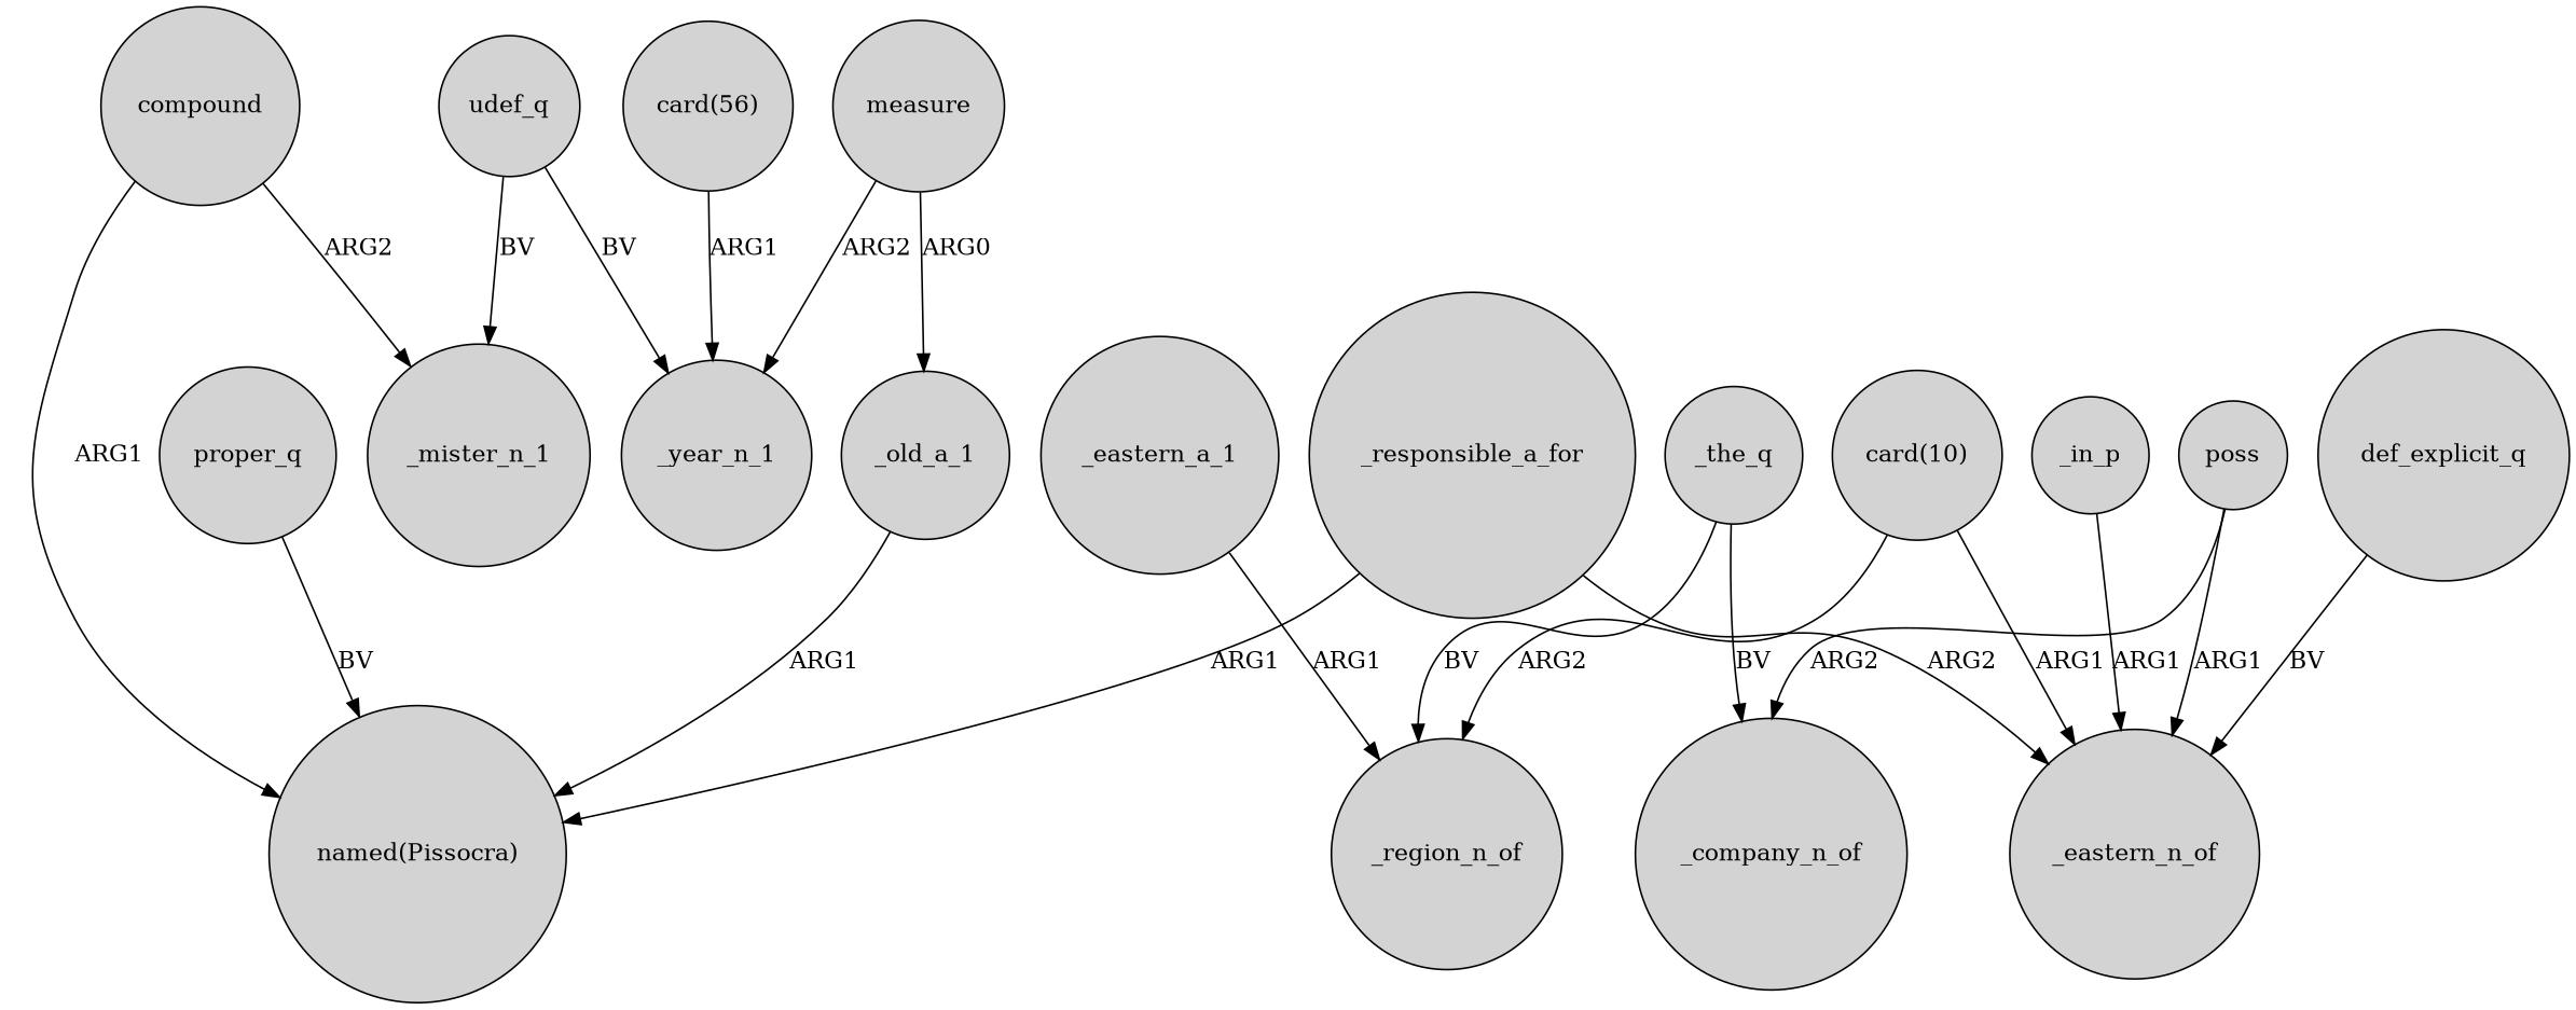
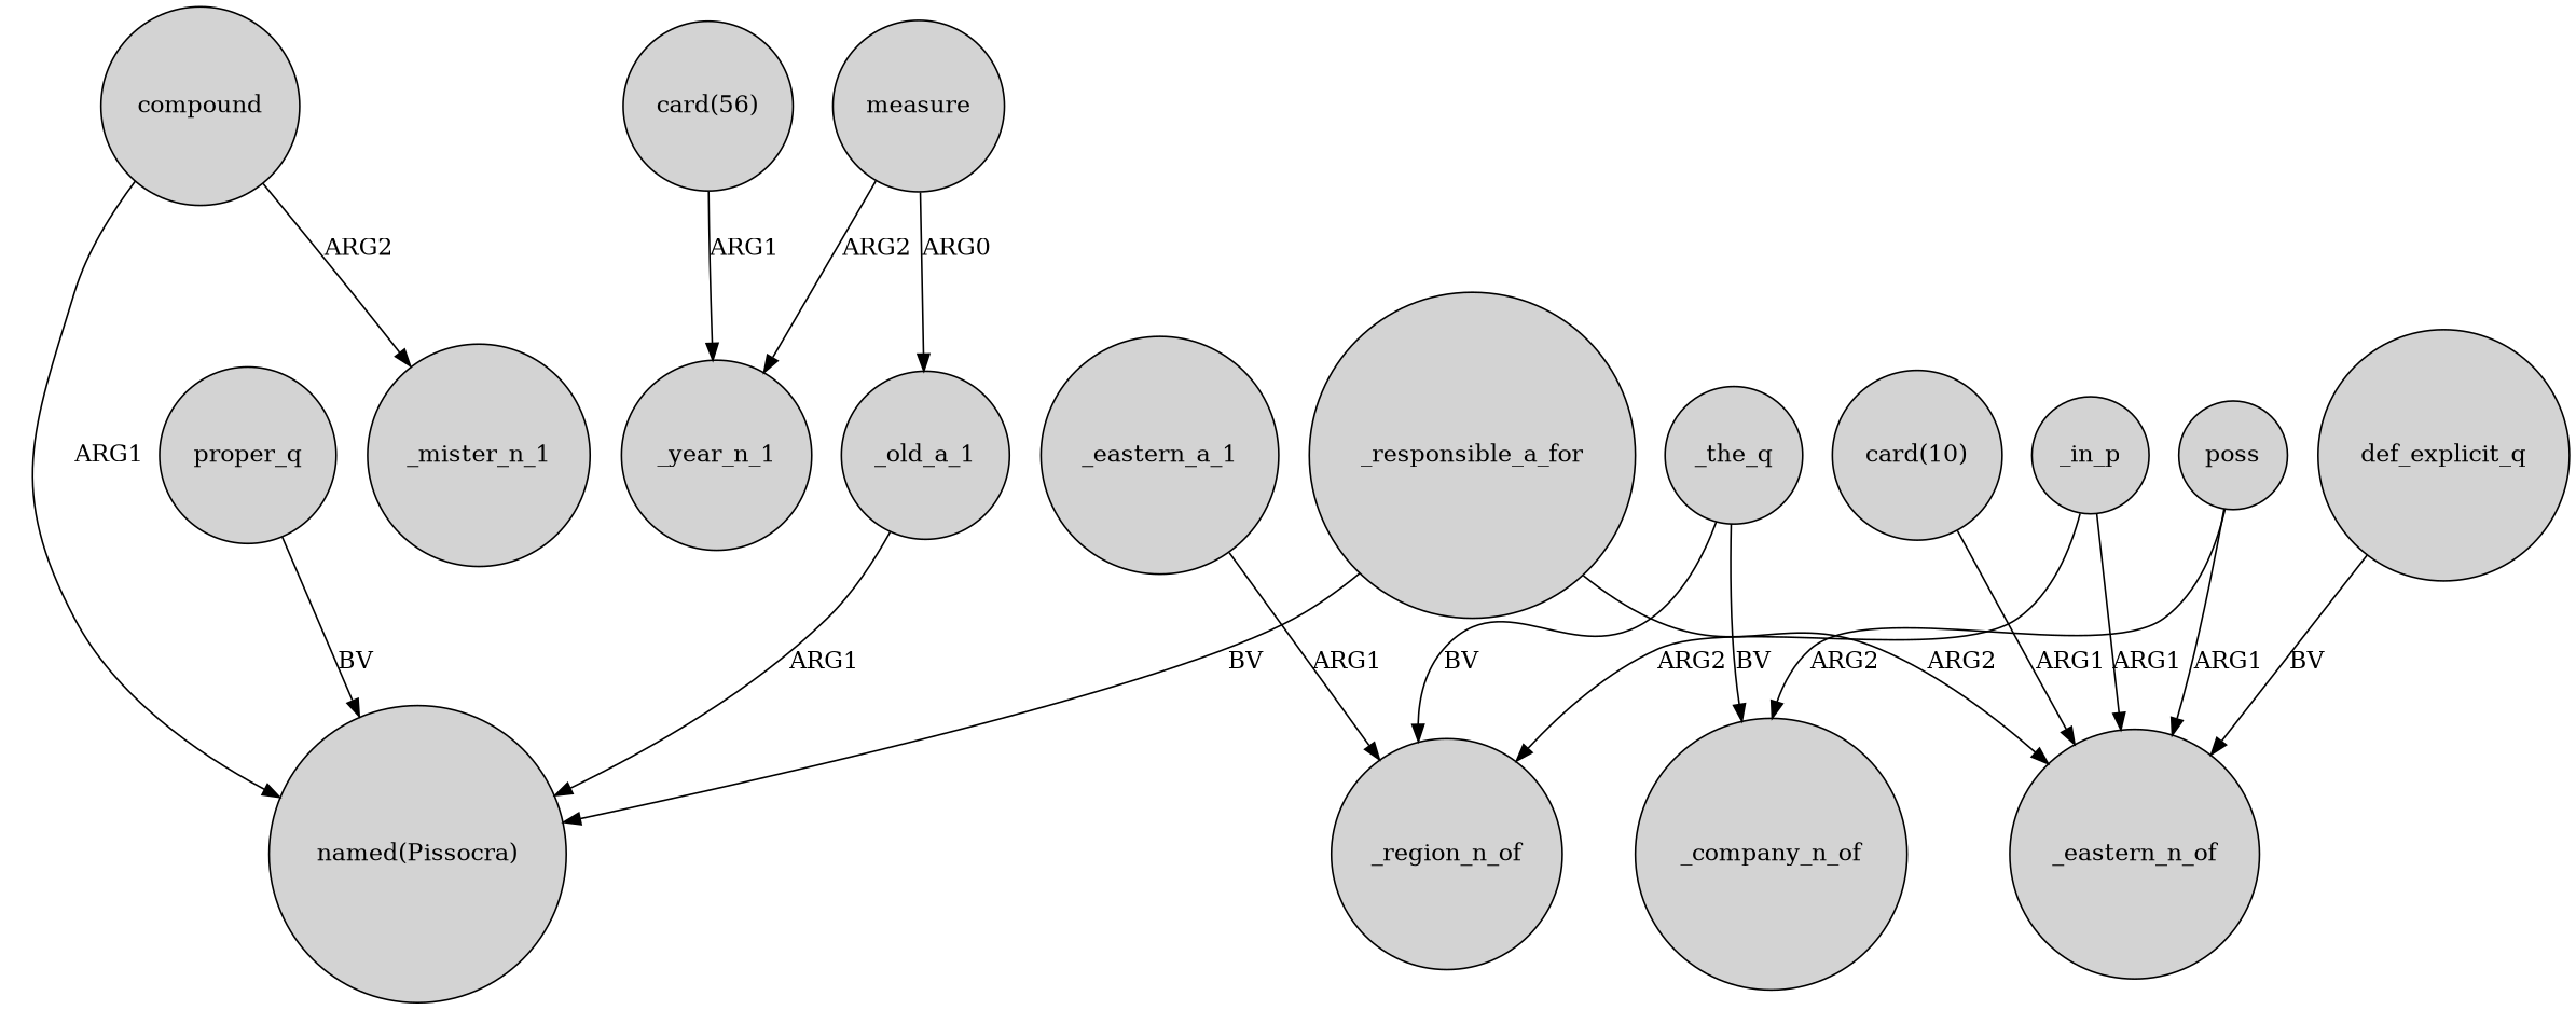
  digraph {
    node [shape=circle style=filled]
    n1 [label=_eastern_n_of]
    _responsible_a_for
    "named(Pissocra)"
    measure
    _year_n_1
    _old_a_1
    _eastern_a_1
    _region_n_of
    compound
    _mister_n_1
-   udef_q
    "card(10)"
    _the_q
    _company_n_of
    poss
    _in_p
    def_explicit_q
    "card(56)"
    proper_q
    _responsible_a_for -> n1 [label=ARG2]
-   _responsible_a_for -> "named(Pissocra)" [label=ARG1]
+   _responsible_a_for -> "named(Pissocra)" [label=BV]
    measure -> _year_n_1 [label=ARG2]
    measure -> _old_a_1 [label=ARG0]
    _old_a_1 -> "named(Pissocra)" [label=ARG1]
    _eastern_a_1 -> _region_n_of [label=ARG1]
    compound -> "named(Pissocra)" [label=ARG1]
    compound -> _mister_n_1 [label=ARG2]
-   udef_q -> _year_n_1 [label=BV]
-   udef_q -> _mister_n_1 [label=BV]
    "card(10)" -> n1 [label=ARG1]
    _the_q -> _region_n_of [label=BV]
    _the_q -> _company_n_of [label=BV]
    poss -> n1 [label=ARG1]
    poss -> _company_n_of [label=ARG2]
    _in_p -> n1 [label=ARG1]
-   "card(10)" -> _region_n_of [label=ARG2]
+   _in_p -> _region_n_of [label=ARG2]
    def_explicit_q -> n1 [label=BV]
    "card(56)" -> _year_n_1 [label=ARG1]
    proper_q -> "named(Pissocra)" [label=BV]
  }
